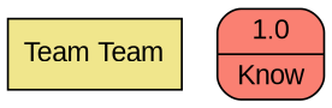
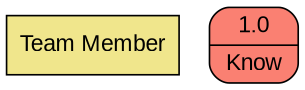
  digraph {
    fontname="Liberation Sans"
    node [style=filled fontname="Liberation Sans"]
-   n1 [label="Team Team" shape=box fillcolor=khaki]
+   n1 [label="Team Member" shape=box fillcolor=khaki]
    n2 [label="{<f0> 1.0|<f1> Know }" shape=Mrecord fillcolor=salmon]
  }
